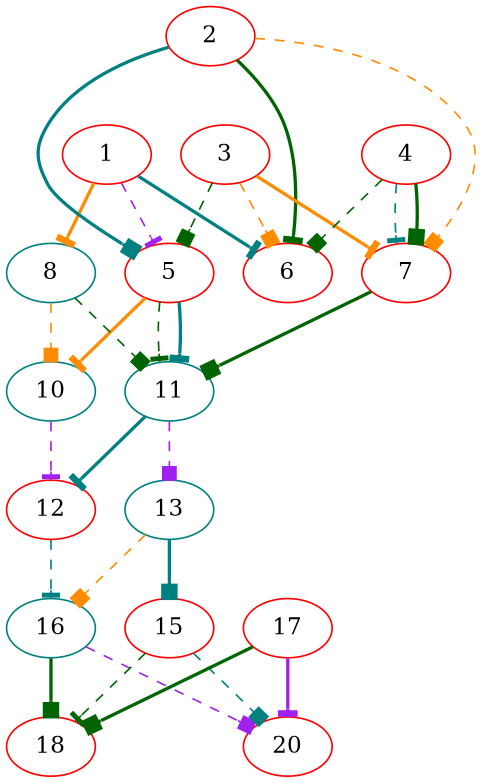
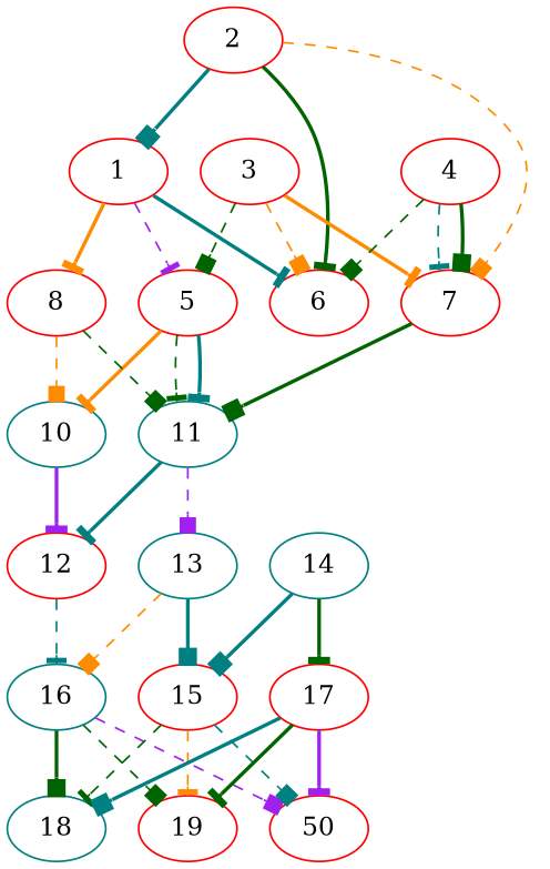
  digraph {
    node [alpha=0.06 color=red]
    edge [arrowhead=box color=darkgreen style=bold]
    1 [alpha=0.08 expect_size=10115072]
    5 [alpha=0.17 expect_size=31996928]
    6 [expect_size=36296704]
-   8 [color=teal expect_size=15046656]
+   8 [expect_size=15046656]
    10 [color=teal expect_size=47347712]
    11 [alpha=0.11 color=teal expect_size=24163328]
    12 [alpha=0.15 expect_size=42509312]
    13 [alpha=0.09 color=teal expect_size=48671744]
    2 [alpha=0.03 expect_size=27794432]
    7 [alpha=0.04 expect_size=37012480]
    3 [alpha=0.19 expect_size=49086464]
    4 [alpha=0.00 expect_size=29793280]
    16 [alpha=0.20 color=teal expect_size=38894592]
    15 [alpha=0.04 expect_size=46183424]
+   14 [alpha=0.01 color=teal expect_size=46163968]
    17 [alpha=0.02 expect_size=52101120]
-   18 [alpha=0.09 expect_size=15219712]
-   20 [alpha=0.18 expect_size=40057856]
+   18 [alpha=0.09 color=teal expect_size=15219712]
+   19 [alpha=0.13 expect_size=30115840]
+   20 [alpha=0.18 expect_size=40057856 label=50]
    1 -> 5 [arrowhead=tee color=purple style=dashed]
    1 -> 6 [arrowhead=tee color=teal]
    1 -> 8 [arrowhead=tee color=darkorange]
    5 -> 10 [arrowhead=tee color=darkorange]
    5 -> 11 [arrowhead=tee style=dashed]
    5 -> 11 [arrowhead=tee color=teal]
    8 -> 10 [color=darkorange style=dashed]
    8 -> 11 [style=dashed]
-   10 -> 12 [arrowhead=tee color=purple style=dashed]
+   10 -> 12 [arrowhead=tee color=purple]
    11 -> 12 [arrowhead=tee color=teal]
    11 -> 13 [color=purple style=dashed]
    12 -> 16 [arrowhead=tee color=teal style=dashed]
    13 -> 16 [color=darkorange style=dashed]
    13 -> 15 [color=teal]
-   2 -> 5 [color=teal]
+   2 -> 1 [color=teal]
    2 -> 6 [arrowhead=tee]
    2 -> 7 [color=darkorange style=dashed]
    7 -> 11
    3 -> 5 [style=dashed]
    3 -> 6 [color=darkorange style=dashed]
    3 -> 7 [arrowhead=tee color=darkorange]
    4 -> 6 [style=dashed]
    4 -> 7 [arrowhead=tee color=teal style=dashed]
    4 -> 7
    16 -> 18
+   16 -> 19 [style=dashed]
    16 -> 20 [color=purple style=dashed]
    15 -> 18 [arrowhead=tee style=dashed]
+   15 -> 19 [arrowhead=tee color=darkorange style=dashed]
    15 -> 20 [color=teal style=dashed]
-   17 -> 18
+   14 -> 15 [color=teal]
+   14 -> 17 [arrowhead=tee]
+   17 -> 18 [color=teal]
+   17 -> 19 [arrowhead=tee]
    17 -> 20 [arrowhead=tee color=purple]
  }
